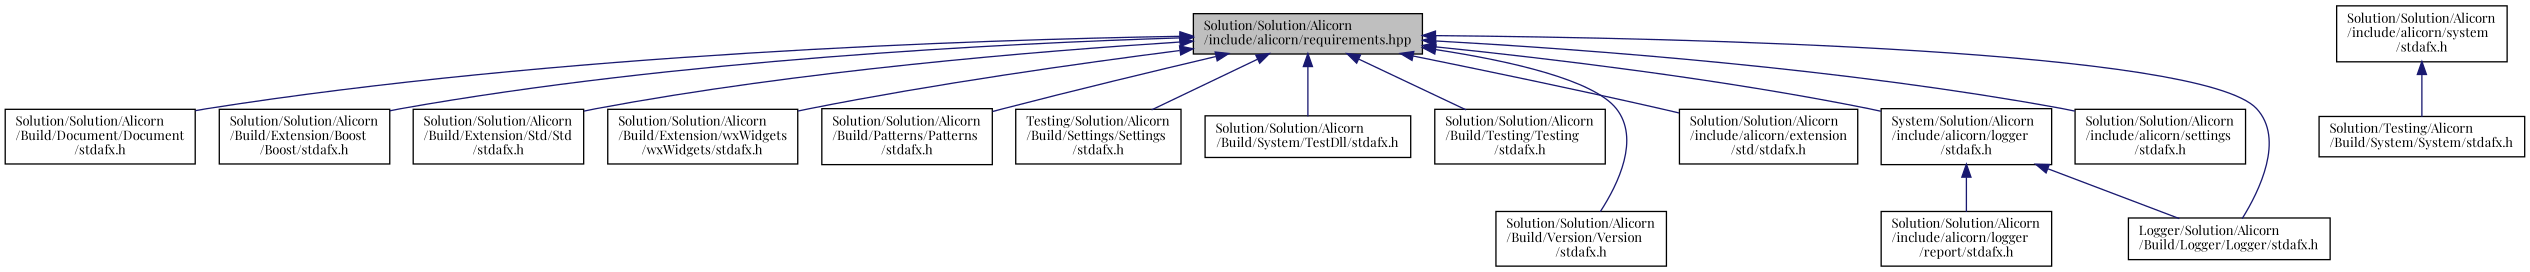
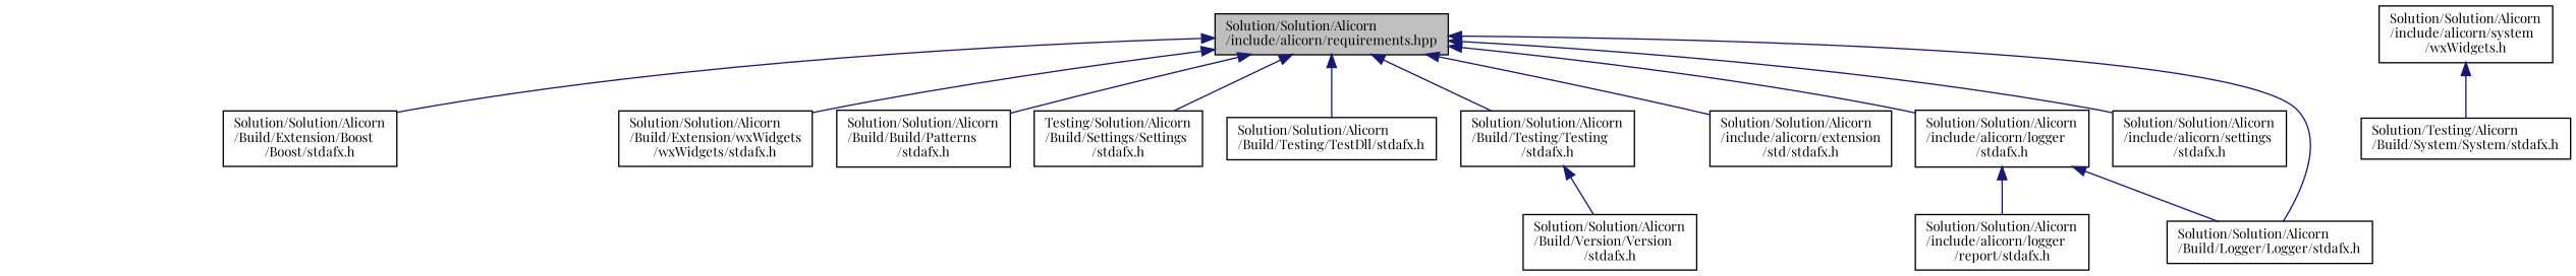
  digraph {
    fontname="Playfair Display"
    node [color=black fillcolor=white fontname="Playfair Display" fontsize=10 shape=record style=filled]
    edge [color=midnightblue dir=back fontname="Playfair Display" fontsize=10 labelfontname=Verdana labelfontsize=10 style=solid]
    n1 [fillcolor=grey75 fontcolor=black height=0.2 label="Solution/Solution/Alicorn\l/include/alicorn/requirements.hpp" width=0.4]
-   n2 [height=0.2 label="Solution/Solution/Alicorn\l/Build/Document/Document\l/stdafx.h" width=0.4]
    n3 [height=0.2 label="Solution/Solution/Alicorn\l/Build/Extension/Boost\l/Boost/stdafx.h" width=0.4]
-   n4 [height=0.2 label="Solution/Solution/Alicorn\l/Build/Extension/Std/Std\l/stdafx.h" width=0.4]
    n5 [height=0.2 label="Solution/Solution/Alicorn\l/Build/Extension/wxWidgets\l/wxWidgets/stdafx.h" width=0.4]
-   n6 [height=0.2 label="Solution/Solution/Alicorn\l/Build/Patterns/Patterns\l/stdafx.h" width=0.4]
+   n6 [height=0.2 label="Solution/Solution/Alicorn\l/Build/Build/Patterns\l/stdafx.h" width=0.4]
    n7 [height=0.2 label="Testing/Solution/Alicorn\l/Build/Settings/Settings\l/stdafx.h" width=0.4]
-   n8 [height=0.2 label="Solution/Solution/Alicorn\l/Build/System/TestDll/stdafx.h" width=0.4]
+   n8 [height=0.2 label="Solution/Solution/Alicorn\l/Build/Testing/TestDll/stdafx.h" width=0.4]
    n9 [height=0.2 label="Solution/Solution/Alicorn\l/Build/Testing/Testing\l/stdafx.h" width=0.4]
    n10 [height=0.2 label="Solution/Solution/Alicorn\l/Build/Version/Version\l/stdafx.h" width=0.4]
    n11 [height=0.2 label="Solution/Solution/Alicorn\l/include/alicorn/extension\l/std/stdafx.h" width=0.4]
-   n12 [height=0.2 label="System/Solution/Alicorn\l/include/alicorn/logger\l/stdafx.h" width=0.4]
+   n12 [height=0.2 label="Solution/Solution/Alicorn\l/include/alicorn/logger\l/stdafx.h" width=0.4]
    n13 [height=0.2 label="Solution/Solution/Alicorn\l/include/alicorn/settings\l/stdafx.h" width=0.4]
-   n14 [height=0.2 label="Logger/Solution/Alicorn\l/Build/Logger/Logger/stdafx.h" width=0.4]
+   n14 [height=0.2 label="Solution/Solution/Alicorn\l/Build/Logger/Logger/stdafx.h" width=0.4]
    n15 [height=0.2 label="Solution/Solution/Alicorn\l/include/alicorn/logger\l/report/stdafx.h" width=0.4]
-   n16 [height=0.2 label="Solution/Solution/Alicorn\l/include/alicorn/system\l/stdafx.h" width=0.4]
+   n16 [height=0.2 label="Solution/Solution/Alicorn\l/include/alicorn/system\l/wxWidgets.h" width=0.4]
    n17 [height=0.2 label="Solution/Testing/Alicorn\l/Build/System/System/stdafx.h" width=0.4]
-   n1 -> n2
    n1 -> n3
-   n1 -> n4
    n1 -> n5
    n1 -> n6
    n1 -> n7
    n1 -> n8
    n1 -> n9
-   n1 -> n10
+   n9 -> n10
    n1 -> n11
    n1 -> n12
    n1 -> n13
    n1 -> n14
    n12 -> n14
    n12 -> n15
    n16 -> n17
  }
